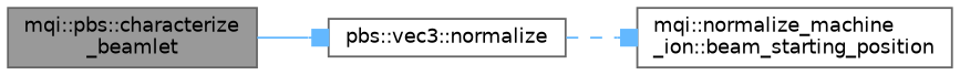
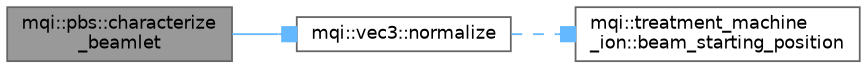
  digraph {
    rankdir=LR
    node [color=grey40 fillcolor=white fontname=Helvetica fontsize=10 shape=box style=filled]
    edge [arrowhead=box color=steelblue1 fontname=Helvetica fontsize=10 labelfontname=Helvetica labelfontsize=10]
    n1 [color=gray40 fillcolor=grey60 fontcolor=black height=0.2 label="mqi::pbs::characterize\l_beamlet" width=0.4]
-   n2 [height=0.2 label="pbs::vec3::normalize" width=0.4]
-   n3 [height=0.2 label="mqi::normalize_machine\l_ion::beam_starting_position" width=0.4]
+   n2 [height=0.2 label="mqi::vec3::normalize" width=0.4]
+   n3 [height=0.2 label="mqi::treatment_machine\l_ion::beam_starting_position" width=0.4]
    n1 -> n2 [style=solid]
    n2 -> n3 [style=dashed]
  }
